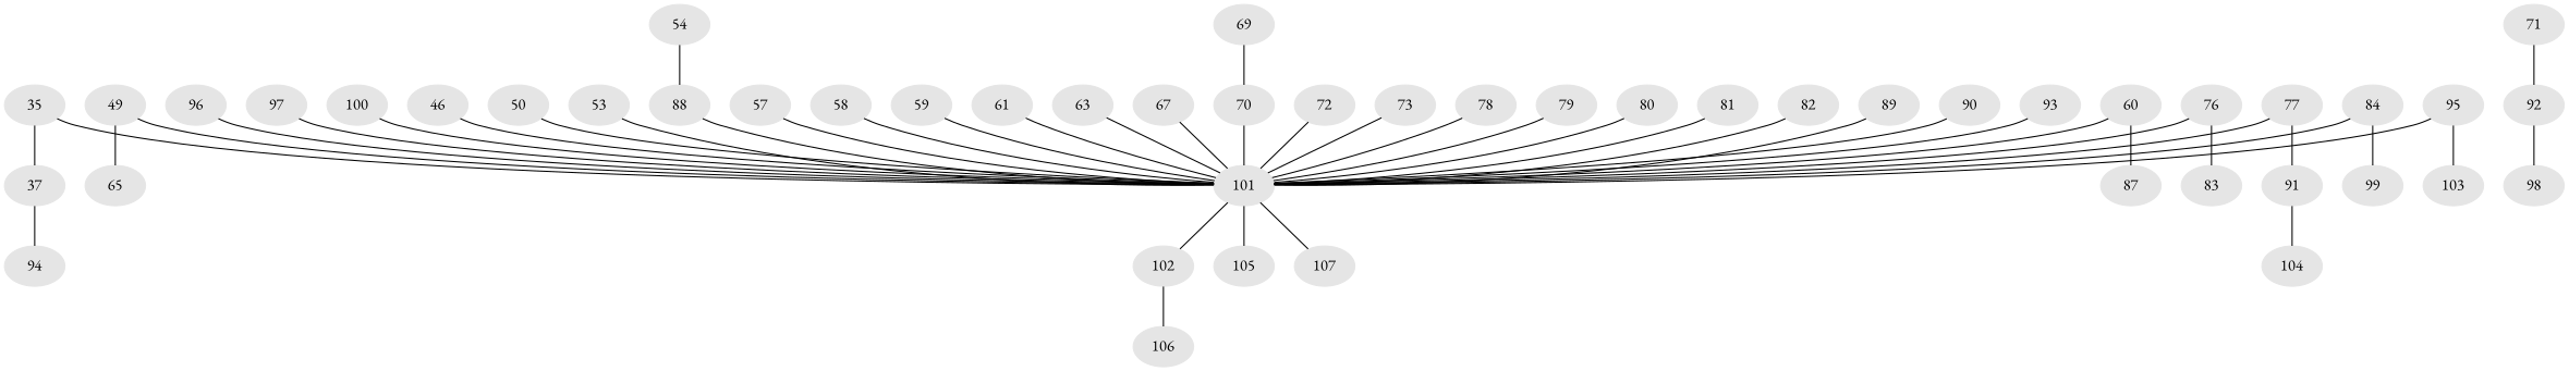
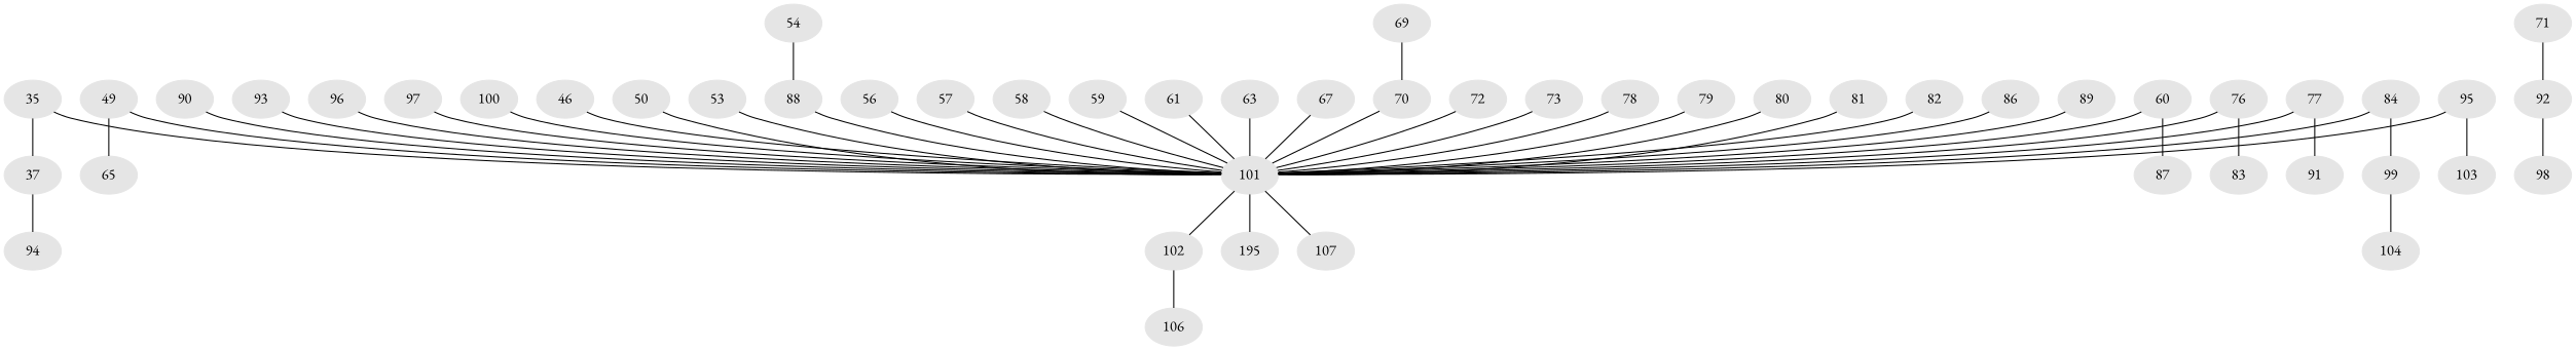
  graph {
    fontname="EB Garamond"
    node [color=gray90 fontname="EB Garamond" style=filled]
    edge [fontname="EB Garamond"]
    35 [super="+34"]
    37
    101 [super="+11+25+12+45+13+66+42+68+23+85+74+36+75+39"]
    94
    102
-   105
+   105 [label=195]
    107
    46
    49
    65
    50
    53
    88 [super="+26"]
    54
+   56
    57
    58
    59
    60
    87
    61
    71
    92
    63
    67
    69
    70
    98
    72
    73
    76
    83
    77
    91
    104
    78
    79
    80
    81
    82
    84
    99
+   86
    89
    90
    93
    95
    103
    96 [super="+28"]
    97
    100
    106
    35 -- 37
    35 -- 101
    37 -- 94
    101 -- 102
    101 -- 105
    101 -- 107
    102 -- 106
    46 -- 101
    49 -- 101
    49 -- 65
    50 -- 101
    53 -- 101
    88 -- 101
    54 -- 88
+   56 -- 101
    57 -- 101
    58 -- 101
    59 -- 101
    60 -- 101
    60 -- 87
    61 -- 101
    71 -- 92
    92 -- 98
    63 -- 101
    67 -- 101
    69 -- 70
    70 -- 101
    72 -- 101
    73 -- 101
    76 -- 101
    76 -- 83
    77 -- 101
    77 -- 91
-   91 -- 104
+   99 -- 104
    78 -- 101
    79 -- 101
    80 -- 101
    81 -- 101
    82 -- 101
    84 -- 101
    84 -- 99
+   86 -- 101
    89 -- 101
    90 -- 101
    93 -- 101
    95 -- 101
    95 -- 103
    96 -- 101
    97 -- 101
    100 -- 101
  }
